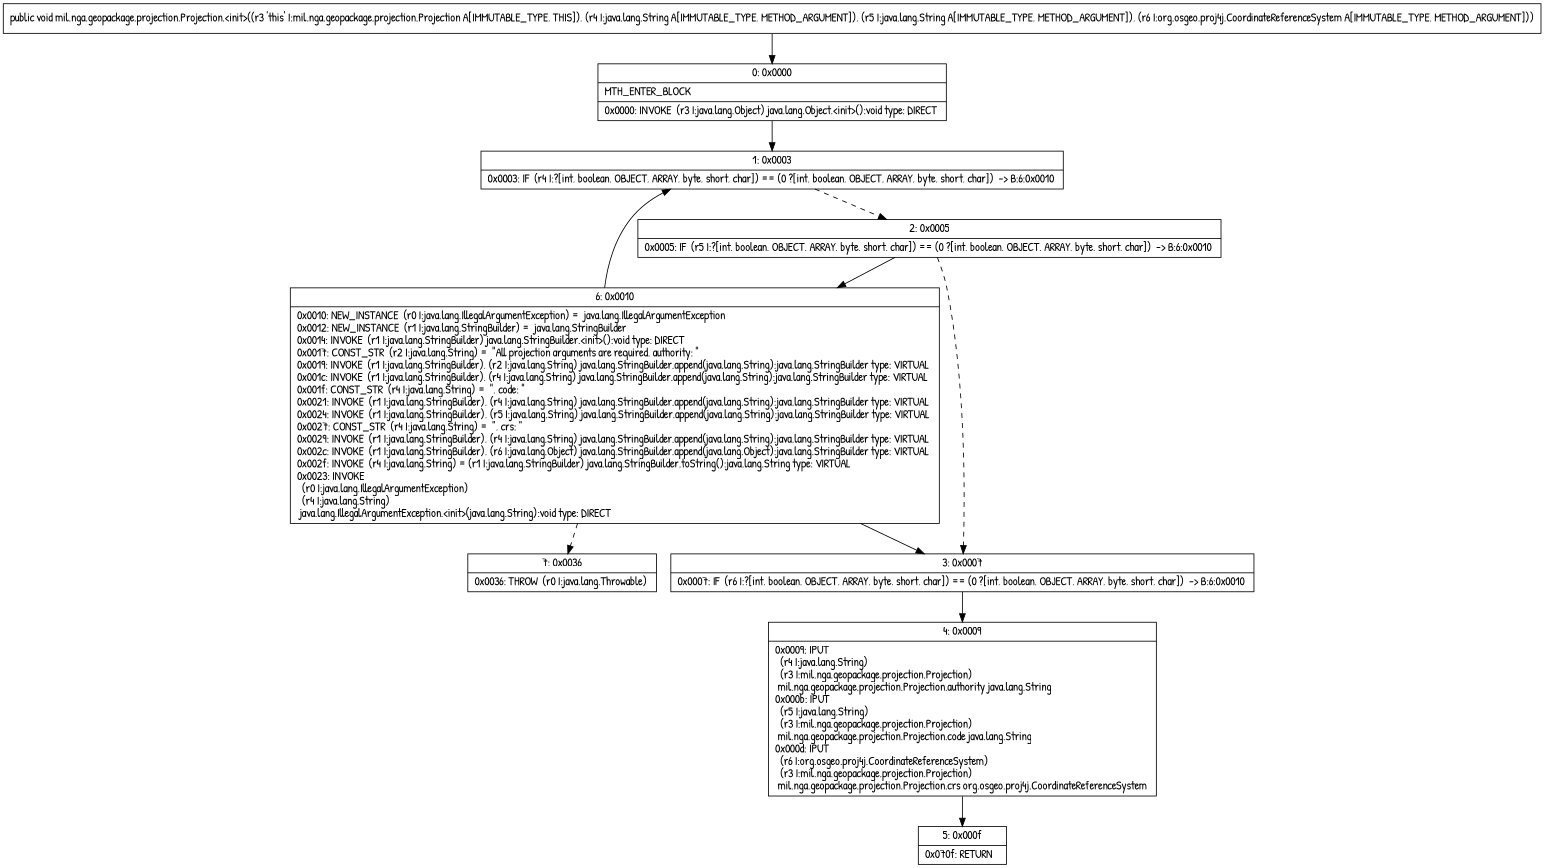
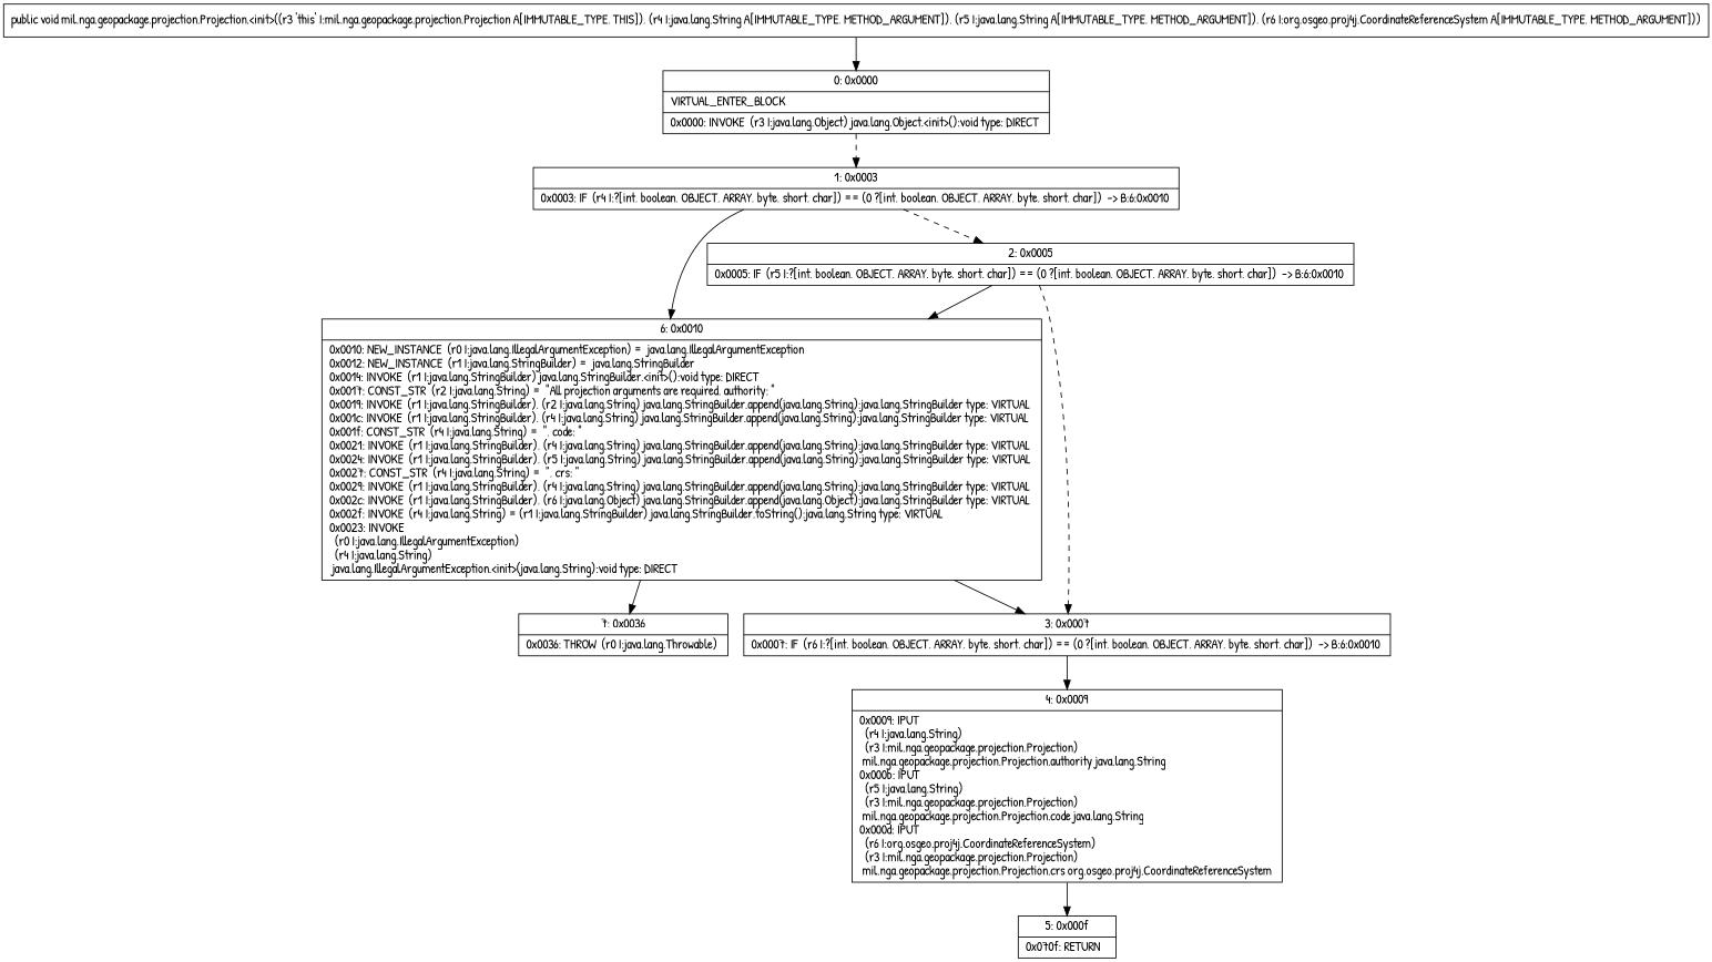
  digraph {
    fontname="Patrick Hand"
    node [fontname="Patrick Hand" shape=record]
    edge [fontname="Patrick Hand"]
-   n1 [label="{0\:\ 0x0000|MTH_ENTER_BLOCK\l|0x0000: INVOKE  (r3 I:java.lang.Object) java.lang.Object.\<init\>():void type: DIRECT \l}"]
+   n1 [label="{0\:\ 0x0000|VIRTUAL_ENTER_BLOCK\l|0x0000: INVOKE  (r3 I:java.lang.Object) java.lang.Object.\<init\>():void type: DIRECT \l}"]
    n2 [label="{1\:\ 0x0003|0x0003: IF  (r4 I:?[int, boolean, OBJECT, ARRAY, byte, short, char]) == (0 ?[int, boolean, OBJECT, ARRAY, byte, short, char])  \-\> B:6:0x0010 \l}"]
    n3 [label="{2\:\ 0x0005|0x0005: IF  (r5 I:?[int, boolean, OBJECT, ARRAY, byte, short, char]) == (0 ?[int, boolean, OBJECT, ARRAY, byte, short, char])  \-\> B:6:0x0010 \l}"]
    n4 [label="{6\:\ 0x0010|0x0010: NEW_INSTANCE  (r0 I:java.lang.IllegalArgumentException) =  java.lang.IllegalArgumentException \l0x0012: NEW_INSTANCE  (r1 I:java.lang.StringBuilder) =  java.lang.StringBuilder \l0x0014: INVOKE  (r1 I:java.lang.StringBuilder) java.lang.StringBuilder.\<init\>():void type: DIRECT \l0x0017: CONST_STR  (r2 I:java.lang.String) =  \"All projection arguments are required. authority: \" \l0x0019: INVOKE  (r1 I:java.lang.StringBuilder), (r2 I:java.lang.String) java.lang.StringBuilder.append(java.lang.String):java.lang.StringBuilder type: VIRTUAL \l0x001c: INVOKE  (r1 I:java.lang.StringBuilder), (r4 I:java.lang.String) java.lang.StringBuilder.append(java.lang.String):java.lang.StringBuilder type: VIRTUAL \l0x001f: CONST_STR  (r4 I:java.lang.String) =  \", code: \" \l0x0021: INVOKE  (r1 I:java.lang.StringBuilder), (r4 I:java.lang.String) java.lang.StringBuilder.append(java.lang.String):java.lang.StringBuilder type: VIRTUAL \l0x0024: INVOKE  (r1 I:java.lang.StringBuilder), (r5 I:java.lang.String) java.lang.StringBuilder.append(java.lang.String):java.lang.StringBuilder type: VIRTUAL \l0x0027: CONST_STR  (r4 I:java.lang.String) =  \", crs: \" \l0x0029: INVOKE  (r1 I:java.lang.StringBuilder), (r4 I:java.lang.String) java.lang.StringBuilder.append(java.lang.String):java.lang.StringBuilder type: VIRTUAL \l0x002c: INVOKE  (r1 I:java.lang.StringBuilder), (r6 I:java.lang.Object) java.lang.StringBuilder.append(java.lang.Object):java.lang.StringBuilder type: VIRTUAL \l0x002f: INVOKE  (r4 I:java.lang.String) = (r1 I:java.lang.StringBuilder) java.lang.StringBuilder.toString():java.lang.String type: VIRTUAL \l0x0023: INVOKE  \l  (r0 I:java.lang.IllegalArgumentException)\l  (r4 I:java.lang.String)\l java.lang.IllegalArgumentException.\<init\>(java.lang.String):void type: DIRECT \l}"]
    n5 [label="{3\:\ 0x0007|0x0007: IF  (r6 I:?[int, boolean, OBJECT, ARRAY, byte, short, char]) == (0 ?[int, boolean, OBJECT, ARRAY, byte, short, char])  \-\> B:6:0x0010 \l}"]
    n6 [label="{7\:\ 0x0036|0x0036: THROW  (r0 I:java.lang.Throwable) \l}"]
    n7 [label="{4\:\ 0x0009|0x0009: IPUT  \l  (r4 I:java.lang.String)\l  (r3 I:mil.nga.geopackage.projection.Projection)\l mil.nga.geopackage.projection.Projection.authority java.lang.String \l0x000b: IPUT  \l  (r5 I:java.lang.String)\l  (r3 I:mil.nga.geopackage.projection.Projection)\l mil.nga.geopackage.projection.Projection.code java.lang.String \l0x000d: IPUT  \l  (r6 I:org.osgeo.proj4j.CoordinateReferenceSystem)\l  (r3 I:mil.nga.geopackage.projection.Projection)\l mil.nga.geopackage.projection.Projection.crs org.osgeo.proj4j.CoordinateReferenceSystem \l}"]
    n8 [label="{5\:\ 0x000f|0x070f: RETURN   \l}"]
    n9 [label="{public void mil.nga.geopackage.projection.Projection.\<init\>((r3 'this' I:mil.nga.geopackage.projection.Projection A[IMMUTABLE_TYPE, THIS]), (r4 I:java.lang.String A[IMMUTABLE_TYPE, METHOD_ARGUMENT]), (r5 I:java.lang.String A[IMMUTABLE_TYPE, METHOD_ARGUMENT]), (r6 I:org.osgeo.proj4j.CoordinateReferenceSystem A[IMMUTABLE_TYPE, METHOD_ARGUMENT])) }"]
-   n1 -> n2
+   n1 -> n2 [style=dashed]
    n2 -> n3 [style=dashed]
-   n4 -> n2
+   n2 -> n4
    n3 -> n4
    n3 -> n5 [style=dashed]
    n4 -> n5
-   n4 -> n6 [style=dashed]
+   n4 -> n6
    n5 -> n7 [style=solid]
    n7 -> n8
    n9 -> n1
  }
